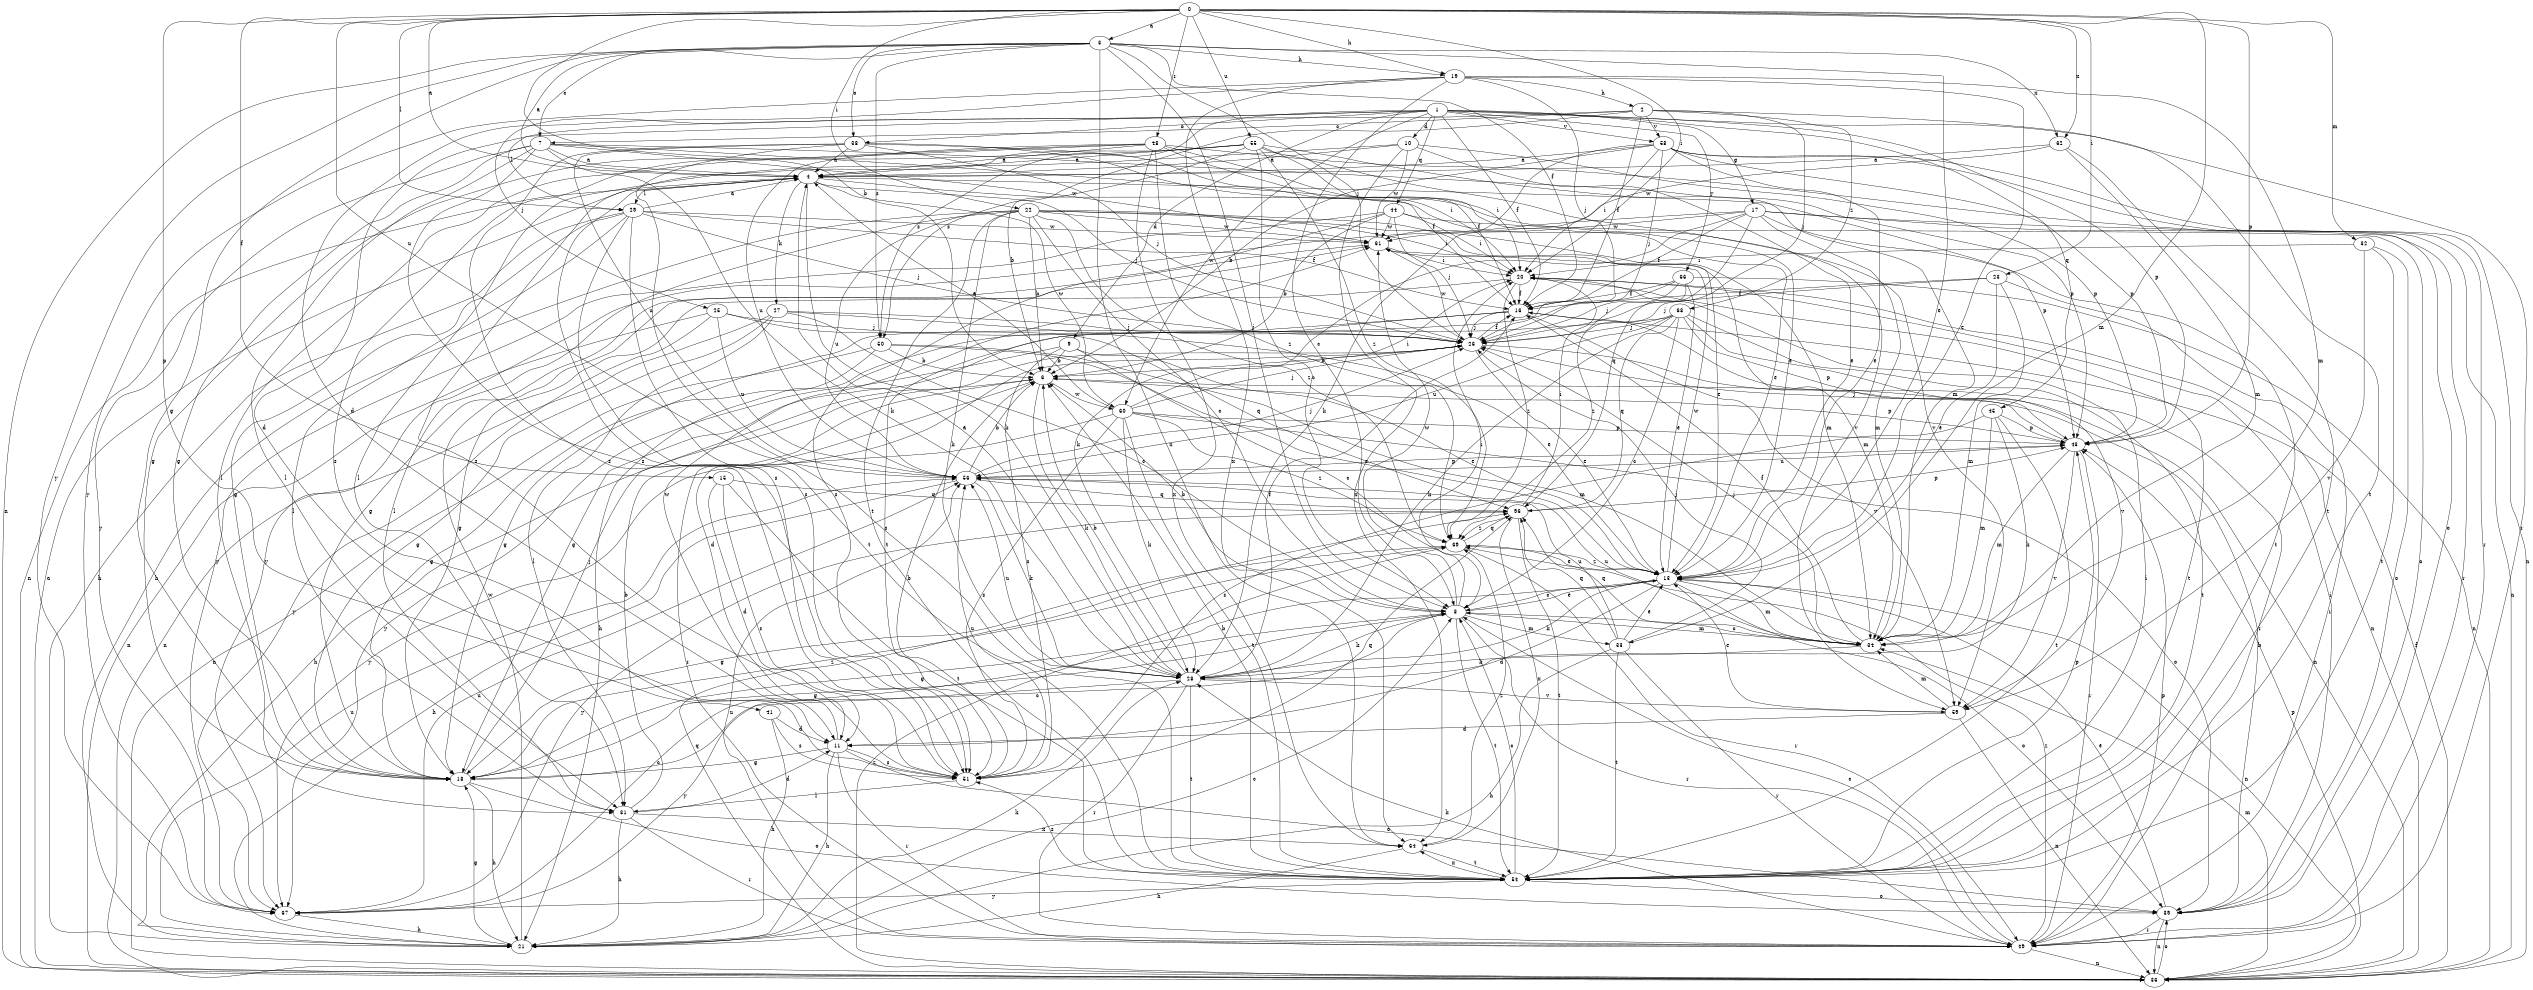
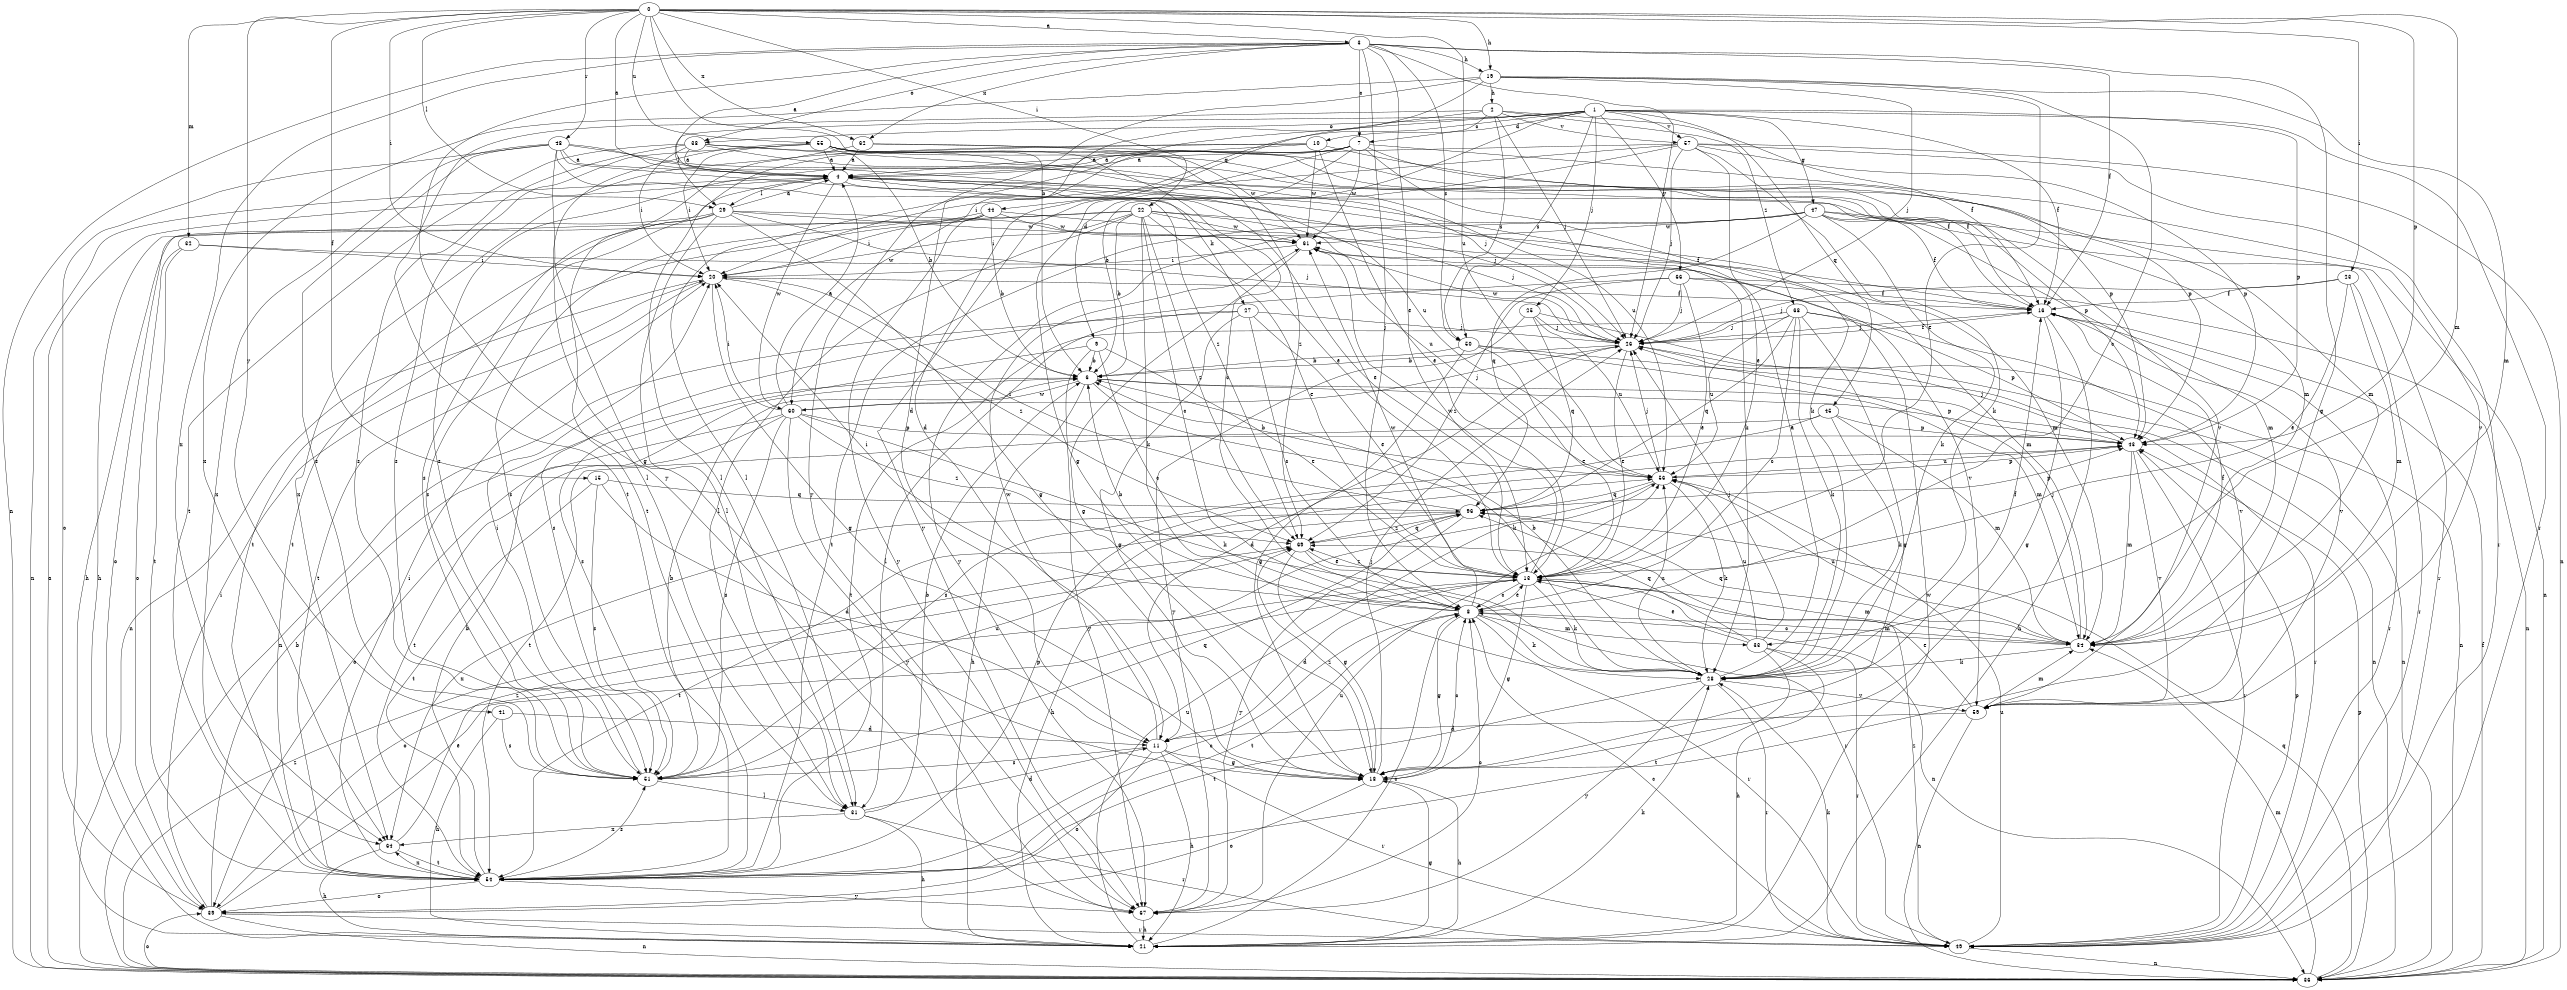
  strict digraph {
    0
    3
    4
    6
    15
    19
    22
    23
    n9 [label=20]
    29
    32
    33
    41
    43
    48
    55
    56
    62
    16
    38
    50
    7
    26
    8
    13
    18
    36
    64
    67
    60
    27
    28
    51
    49
    21
    11
    54
    n38 [label=96]
    2
    34
    31
    61
    69
    59
    39
    1
    9
    10
-   17
+   17 [label=47]
    25
    44
    45
-   58
+   58 [label=57]
    66
    68
    0 -> 3 [label=a]
    0 -> 4 [label=a]
    0 -> 6 [label=b]
    0 -> 15 [label=f]
    0 -> 19 [label=h]
    0 -> 22 [label=i]
    0 -> 23 [label=i]
    0 -> n9 [label=i]
    0 -> 29 [label=l]
    0 -> 32 [label=m]
    0 -> 33 [label=m]
-   0 -> 41 [label=p]
+   0 -> 41 [label=y]
    0 -> 43 [label=p]
    0 -> 48 [label=r]
    0 -> 55 [label=u]
    0 -> 56 [label=u]
    0 -> 62 [label=x]
    3 -> 4 [label=a]
    3 -> 19 [label=h]
    3 -> 62 [label=x]
    3 -> 16 [label=f]
    3 -> 38 [label=o]
    3 -> 50 [label=s]
    3 -> 7 [label=c]
    3 -> 26 [label=j]
    3 -> 8 [label=j]
    3 -> 13 [label=e]
    3 -> 18 [label=g]
    3 -> 36 [label=n]
    3 -> 64 [label=x]
    3 -> 67 [label=y]
    4 -> 29 [label=l]
    4 -> 43 [label=p]
    4 -> 26 [label=j]
    4 -> 13 [label=e]
    4 -> 36 [label=n]
    4 -> 60 [label=w]
    4 -> 27 [label=k]
    4 -> 28 [label=k]
    4 -> 51 [label=s]
    6 -> 43 [label=p]
    6 -> 60 [label=w]
    6 -> 28 [label=k]
    6 -> 49 [label=r]
    6 -> 21 [label=h]
    15 -> 51 [label=s]
    15 -> 11 [label=d]
    15 -> 54 [label=t]
    15 -> n38 [label=q]
    19 -> 26 [label=j]
    19 -> 8 [label=c]
    19 -> 13 [label=e]
    19 -> 64 [label=x]
    19 -> 67 [label=y]
    19 -> 11 [label=d]
    19 -> 2 [label=h]
    19 -> 34 [label=m]
    22 -> 6 [label=b]
    22 -> n9 [label=i]
    22 -> 56 [label=u]
    22 -> 8 [label=c]
    22 -> 13 [label=e]
    22 -> 28 [label=k]
    22 -> 21 [label=h]
    22 -> 54 [label=t]
    22 -> 34 [label=m]
    22 -> 31 [label=l]
    22 -> 61 [label=w]
    22 -> 69 [label=z]
    23 -> 16 [label=f]
    23 -> 26 [label=j]
    23 -> 13 [label=e]
    23 -> 49 [label=r]
    23 -> 34 [label=m]
    n9 -> 16 [label=f]
    n9 -> 18 [label=g]
    n9 -> 36 [label=n]
    n9 -> 54 [label=t]
    n9 -> 69 [label=z]
    29 -> 4 [label=a]
    29 -> 16 [label=f]
    29 -> 26 [label=j]
    29 -> 18 [label=g]
    29 -> 51 [label=s]
    29 -> 21 [label=h]
    29 -> 54 [label=t]
    29 -> 31 [label=l]
    29 -> 61 [label=w]
    32 -> n9 [label=i]
    32 -> 54 [label=t]
    32 -> 59 [label=v]
    32 -> 39 [label=o]
    33 -> 56 [label=u]
    33 -> 26 [label=j]
    33 -> 13 [label=e]
    33 -> 49 [label=r]
    33 -> 21 [label=h]
    33 -> 54 [label=t]
    33 -> n38 [label=q]
    41 -> 51 [label=s]
    41 -> 21 [label=h]
    41 -> 11 [label=d]
    43 -> 56 [label=u]
    43 -> 26 [label=j]
    43 -> 49 [label=r]
    43 -> 34 [label=m]
    43 -> 59 [label=v]
    48 -> 4 [label=a]
    48 -> 56 [label=u]
    48 -> 16 [label=f]
    48 -> 13 [label=e]
    48 -> 18 [label=g]
    48 -> 64 [label=x]
    48 -> 51 [label=s]
    48 -> 69 [label=z]
    48 -> 39 [label=o]
    55 -> 4 [label=a]
    55 -> 6 [label=b]
    55 -> n9 [label=i]
    55 -> 8 [label=c]
    55 -> 51 [label=s]
    55 -> 34 [label=m]
    55 -> 31 [label=l]
    55 -> 69 [label=z]
    55 -> 59 [label=v]
    56 -> 6 [label=b]
    56 -> 43 [label=p]
    56 -> 26 [label=j]
    56 -> 28 [label=k]
    56 -> 21 [label=h]
    56 -> n38 [label=q]
    62 -> 4 [label=a]
    62 -> 54 [label=t]
    62 -> 34 [label=m]
    62 -> 61 [label=w]
    16 -> 26 [label=j]
    16 -> 18 [label=g]
    16 -> 49 [label=r]
    16 -> 21 [label=h]
    16 -> 59 [label=v]
    38 -> 4 [label=a]
    38 -> n9 [label=i]
    38 -> 56 [label=u]
    38 -> 16 [label=f]
    38 -> 26 [label=j]
    38 -> 51 [label=s]
    38 -> 54 [label=t]
    50 -> 6 [label=b]
    50 -> 13 [label=e]
    50 -> 18 [label=g]
    50 -> 36 [label=n]
    50 -> 34 [label=m]
    7 -> 4 [label=a]
    7 -> 43 [label=p]
    7 -> 18 [label=g]
    7 -> 67 [label=y]
    7 -> 28 [label=k]
    7 -> 51 [label=s]
    7 -> 31 [label=l]
    7 -> 61 [label=w]
    7 -> 59 [label=v]
    26 -> 6 [label=b]
    26 -> 16 [label=f]
    26 -> 13 [label=e]
    26 -> 36 [label=n]
    26 -> 11 [label=d]
    26 -> 61 [label=w]
    8 -> 6 [label=b]
    8 -> n9 [label=i]
    8 -> 33 [label=m]
    8 -> 13 [label=e]
    8 -> 18 [label=g]
    8 -> 28 [label=k]
    8 -> 49 [label=r]
    8 -> 54 [label=t]
    8 -> 34 [label=m]
    8 -> 61 [label=w]
    13 -> 8 [label=c]
    13 -> 18 [label=g]
    13 -> 36 [label=n]
    13 -> 28 [label=k]
    13 -> 11 [label=d]
    13 -> 34 [label=m]
    13 -> 61 [label=w]
    13 -> 69 [label=z]
    13 -> 39 [label=o]
    18 -> 26 [label=j]
    18 -> 8 [label=c]
    18 -> 21 [label=h]
    18 -> 69 [label=z]
    18 -> 39 [label=o]
    36 -> 4 [label=a]
    36 -> 43 [label=p]
    36 -> 16 [label=f]
    36 -> n38 [label=q]
    36 -> 34 [label=m]
    36 -> 69 [label=z]
    36 -> 39 [label=o]
    64 -> 21 [label=h]
    64 -> 54 [label=t]
    64 -> 69 [label=z]
    67 -> 56 [label=u]
    67 -> 8 [label=c]
    67 -> 21 [label=h]
    60 -> 4 [label=a]
    60 -> n9 [label=i]
    60 -> 43 [label=p]
    60 -> 26 [label=j]
    60 -> 67 [label=y]
    60 -> 28 [label=k]
    60 -> 51 [label=s]
    60 -> 54 [label=t]
    60 -> 69 [label=z]
    60 -> 39 [label=o]
    27 -> 26 [label=j]
    27 -> 8 [label=c]
    27 -> 13 [label=e]
    27 -> 18 [label=g]
    27 -> 36 [label=n]
    27 -> 31 [label=l]
    28 -> 4 [label=a]
    28 -> 6 [label=b]
    28 -> 56 [label=u]
    28 -> 16 [label=f]
    28 -> 67 [label=y]
    28 -> 49 [label=r]
    28 -> 54 [label=t]
    28 -> 59 [label=v]
    51 -> 6 [label=b]
+   51 -> n9 [label=i]
    51 -> 56 [label=u]
    51 -> n38 [label=q]
    51 -> 31 [label=l]
    49 -> 43 [label=p]
    49 -> 56 [label=u]
    49 -> 8 [label=c]
    49 -> 36 [label=n]
    49 -> 28 [label=k]
    49 -> 69 [label=z]
    21 -> 56 [label=u]
    21 -> 8 [label=c]
    21 -> 18 [label=g]
    21 -> 28 [label=k]
    21 -> 61 [label=w]
    11 -> 18 [label=g]
    11 -> 51 [label=s]
    11 -> 49 [label=r]
    11 -> 21 [label=h]
    11 -> 61 [label=w]
    11 -> 39 [label=o]
    54 -> 6 [label=b]
    54 -> n9 [label=i]
    54 -> 43 [label=p]
    54 -> 8 [label=c]
    54 -> 64 [label=x]
    54 -> 67 [label=y]
    54 -> 51 [label=s]
    54 -> 39 [label=o]
    n38 -> n9 [label=i]
    n38 -> 43 [label=p]
    n38 -> 64 [label=x]
    n38 -> 67 [label=y]
    n38 -> 54 [label=t]
    n38 -> 69 [label=z]
    2 -> 16 [label=f]
    2 -> 50 [label=s]
    2 -> 7 [label=c]
    2 -> 26 [label=j]
    2 -> 11 [label=d]
    2 -> 54 [label=t]
    2 -> 58 [label=v]
    2 -> 68 [label=z]
    34 -> 56 [label=u]
    34 -> 16 [label=f]
    34 -> 26 [label=j]
    34 -> 8 [label=c]
    34 -> 28 [label=k]
    34 -> n38 [label=q]
    31 -> 6 [label=b]
    31 -> 64 [label=x]
    31 -> 49 [label=r]
    31 -> 21 [label=h]
    31 -> 11 [label=d]
    61 -> n9 [label=i]
    61 -> 18 [label=g]
    61 -> 34 [label=m]
    69 -> 13 [label=e]
    69 -> 18 [label=g]
    69 -> 49 [label=r]
    69 -> n38 [label=q]
    59 -> 13 [label=e]
    59 -> 36 [label=n]
    59 -> 11 [label=d]
    59 -> 34 [label=m]
    39 -> 6 [label=b]
    39 -> n9 [label=i]
    39 -> 13 [label=e]
    39 -> 36 [label=n]
    39 -> 49 [label=r]
    1 -> 29 [label=l]
    1 -> 43 [label=p]
    1 -> 16 [label=f]
    1 -> 38 [label=o]
    1 -> 50 [label=s]
    1 -> 60 [label=w]
    1 -> 49 [label=r]
    1 -> 9 [label=d]
    1 -> 10 [label=d]
    1 -> 17 [label=g]
    1 -> 25 [label=j]
    1 -> 44 [label=q]
    1 -> 45 [label=q]
    1 -> 58 [label=v]
    1 -> 66 [label=y]
    9 -> 6 [label=b]
    9 -> 8 [label=c]
    9 -> 13 [label=e]
    9 -> 67 [label=y]
    9 -> 51 [label=s]
    10 -> 4 [label=a]
    10 -> 43 [label=p]
    10 -> 13 [label=e]
    10 -> 64 [label=x]
    10 -> 31 [label=l]
    10 -> 61 [label=w]
    17 -> 16 [label=f]
    17 -> 36 [label=n]
    17 -> 67 [label=y]
    17 -> 28 [label=k]
    17 -> 49 [label=r]
    17 -> 54 [label=t]
    17 -> n38 [label=q]
    17 -> 34 [label=m]
    17 -> 61 [label=w]
    25 -> 56 [label=u]
    25 -> 26 [label=j]
    25 -> 36 [label=n]
    25 -> 67 [label=y]
    25 -> n38 [label=q]
    44 -> 6 [label=b]
    44 -> n9 [label=i]
    44 -> 26 [label=j]
    44 -> 67 [label=y]
    44 -> 51 [label=s]
    44 -> 61 [label=w]
    44 -> 39 [label=o]
    45 -> 43 [label=p]
    45 -> 28 [label=k]
    45 -> 51 [label=s]
    45 -> 54 [label=t]
    45 -> 34 [label=m]
    58 -> 4 [label=a]
    58 -> 6 [label=b]
    58 -> n9 [label=i]
    58 -> 43 [label=p]
    58 -> 26 [label=j]
    58 -> 13 [label=e]
    58 -> 36 [label=n]
    58 -> 28 [label=k]
    58 -> 49 [label=r]
    66 -> 16 [label=f]
    66 -> 26 [label=j]
    66 -> 13 [label=e]
    66 -> 36 [label=n]
    66 -> 51 [label=s]
    66 -> 69 [label=z]
    68 -> 43 [label=p]
    68 -> 56 [label=u]
    68 -> 26 [label=j]
    68 -> 8 [label=c]
    68 -> 18 [label=g]
    68 -> 28 [label=k]
    68 -> 54 [label=t]
    68 -> n38 [label=q]
    68 -> 59 [label=v]
  }
